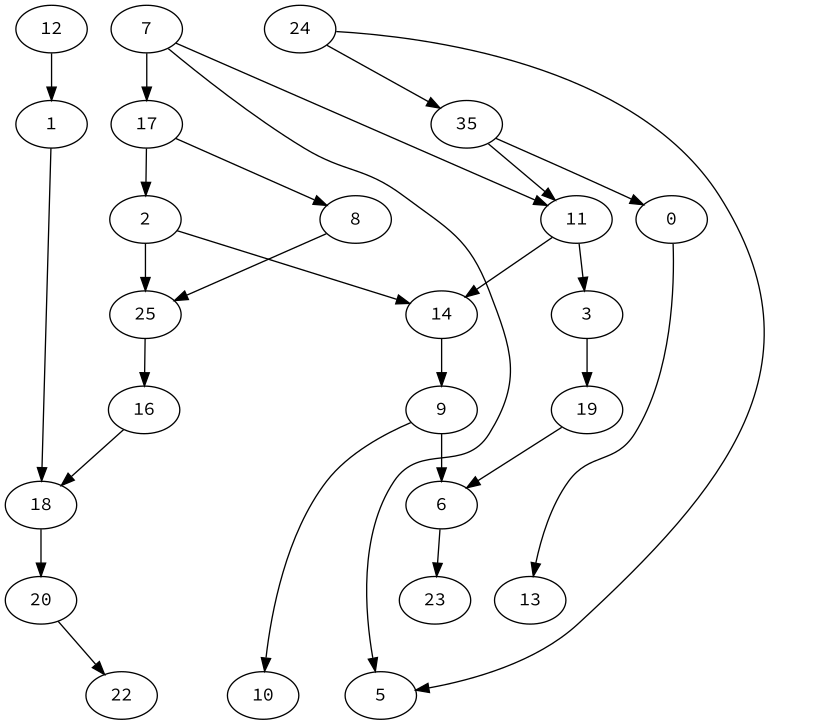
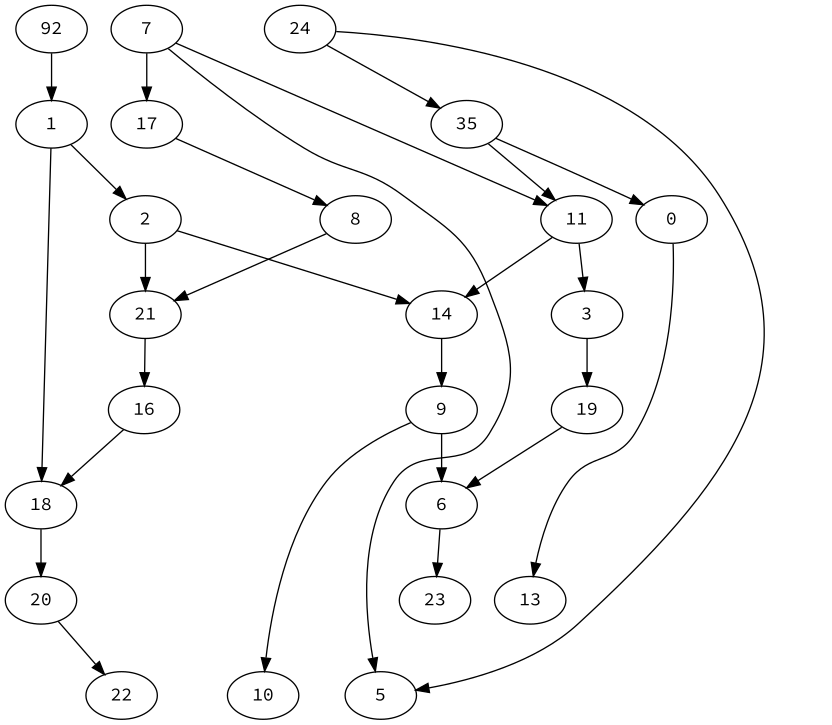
  digraph {
    fontname="Source Code Pro"
    node [fontname="Source Code Pro"]
    edge [fontname="Source Code Pro" weight=0]
    0
    13
    1
    18
    20
    22
    2
    14
-   21 [label=25]
+   21
    9
    16
    n12 [label=6]
    10
    23
    3
    19
    7
    5
    17
    11
    8
-   12
+   12 [label=92]
    24
    n24 [label=35]
    0 -> 13
    1 -> 18
    18 -> 20
    20 -> 22
    2 -> 14
    2 -> 21
    14 -> 9 [weight=1]
    21 -> 16
    9 -> n12 [weight=1]
    9 -> 10
    16 -> 18
    n12 -> 23
    3 -> 19
    19 -> n12
    7 -> 5
    7 -> 17
    7 -> 11
-   17 -> 2 [weight=1]
+   1 -> 2 [weight=1]
    17 -> 8
    11 -> 14
    11 -> 3
    8 -> 21
    12 -> 1
    24 -> 5
    24 -> n24
    n24 -> 0
    n24 -> 11
  }
